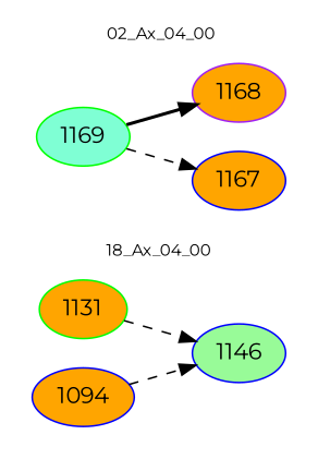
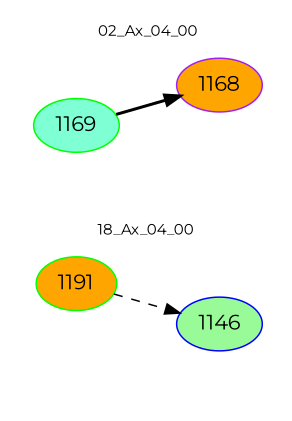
  digraph {
    fontname=Montserrat
    rankdir=LR
    node [color=blue fillcolor=orange fontname=Montserrat style=filled]
    edge [color=black fontname=Montserrat style=dashed]
-   n1 [color=green label=1131]
-   n2 [label=1094]
+   n1 [color=green label=1191]
    n3 [fillcolor=palegreen label=1146]
    n4 [color=green fillcolor=aquamarine label=1169]
-   n5 [label=1167]
    n6 [color=purple label=1168]
    subgraph cluster_1 {
      color=white
      fontsize=10
      label="18_Ax_04_00"
      n1
-     n2
      n3
    }
    subgraph cluster_2 {
      color=white
      fontsize=10
      label="02_Ax_04_00"
      n4
-     n5
      n6
    }
    n1 -> n3
-   n2 -> n3
-   n4 -> n5
    n4 -> n6 [style=bold]
  }
